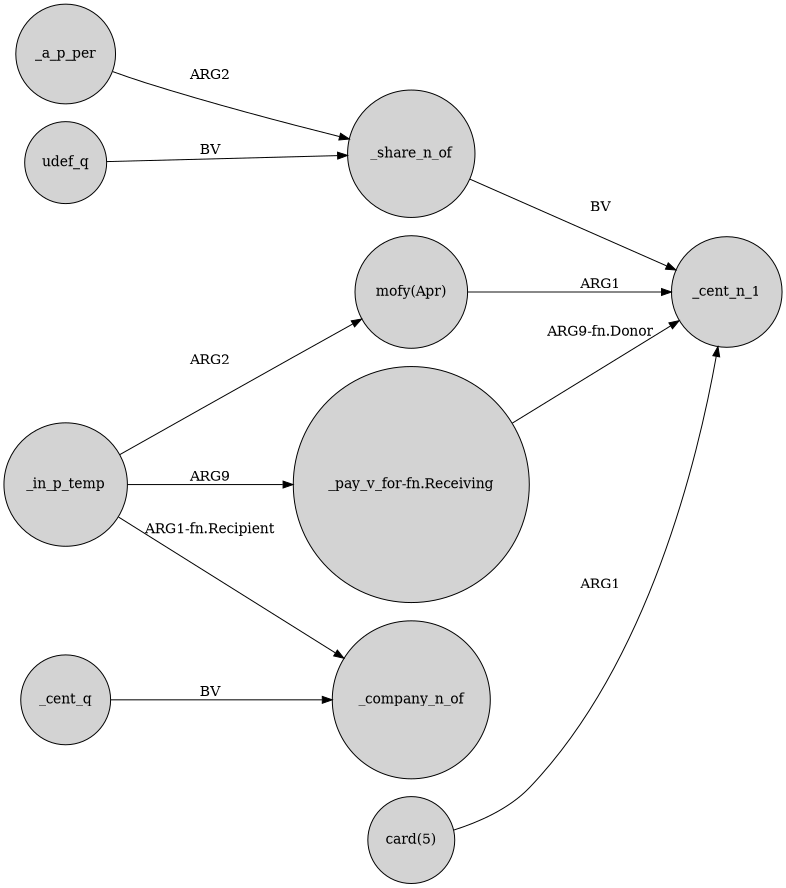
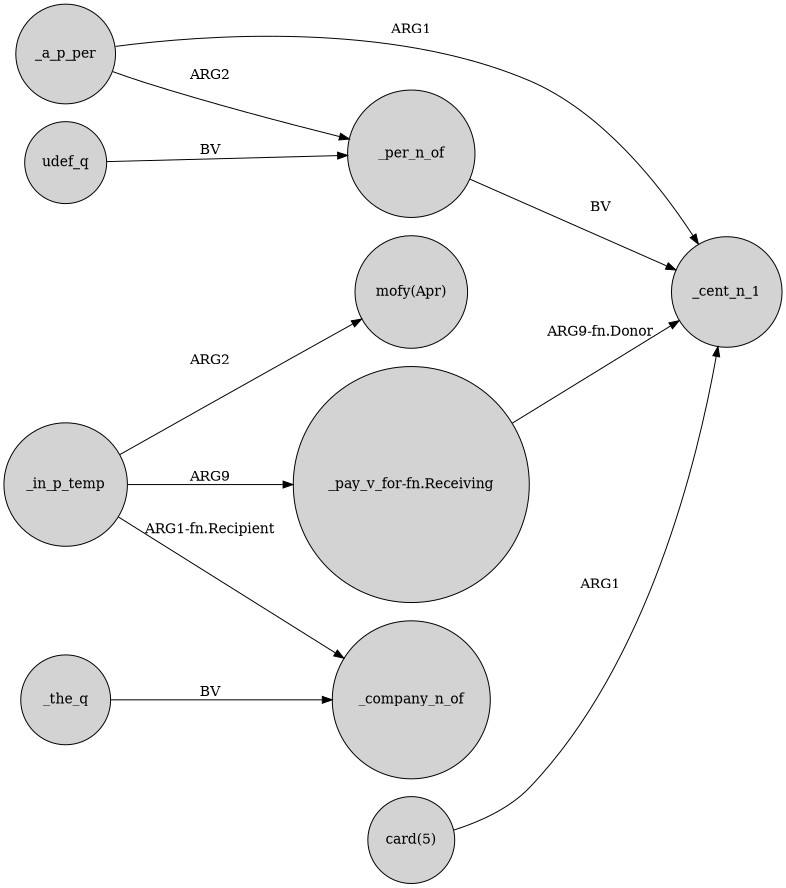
  digraph {
    rankdir=LR
    node [shape=circle style=filled]
    "_pay_v_for-fn.Receiving"
    _cent_n_1
    _a_p_per
-   _share_n_of
+   _share_n_of [label=_per_n_of]
    _in_p_temp
    _company_n_of
    "mofy(Apr)"
    udef_q
-   _the_q [label=_cent_q]
+   _the_q
    "card(5)"
    "_pay_v_for-fn.Receiving" -> _cent_n_1 [label="ARG9-fn.Donor"]
-   "mofy(Apr)" -> _cent_n_1 [label=ARG1]
+   _a_p_per -> _cent_n_1 [label=ARG1]
    _a_p_per -> _share_n_of [label=ARG2]
    _share_n_of -> _cent_n_1 [label=BV]
    _in_p_temp -> "_pay_v_for-fn.Receiving" [label=ARG9]
    _in_p_temp -> _company_n_of [label="ARG1-fn.Recipient"]
    _in_p_temp -> "mofy(Apr)" [label=ARG2]
    udef_q -> _share_n_of [label=BV]
    _the_q -> _company_n_of [label=BV]
    "card(5)" -> _cent_n_1 [label=ARG1]
  }
